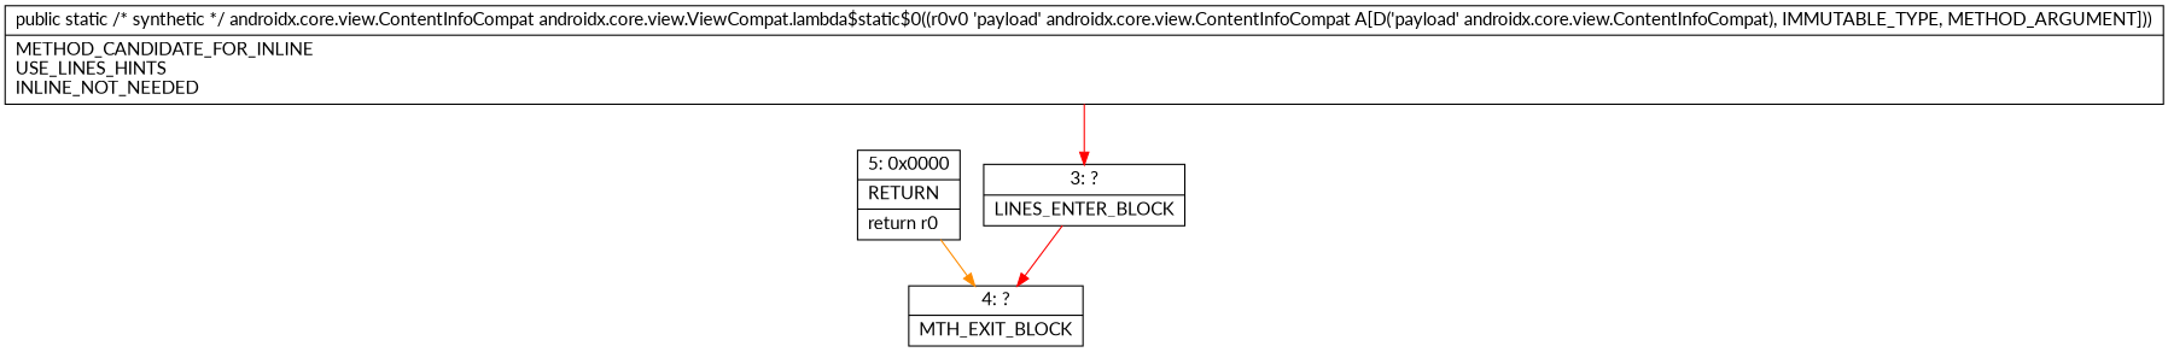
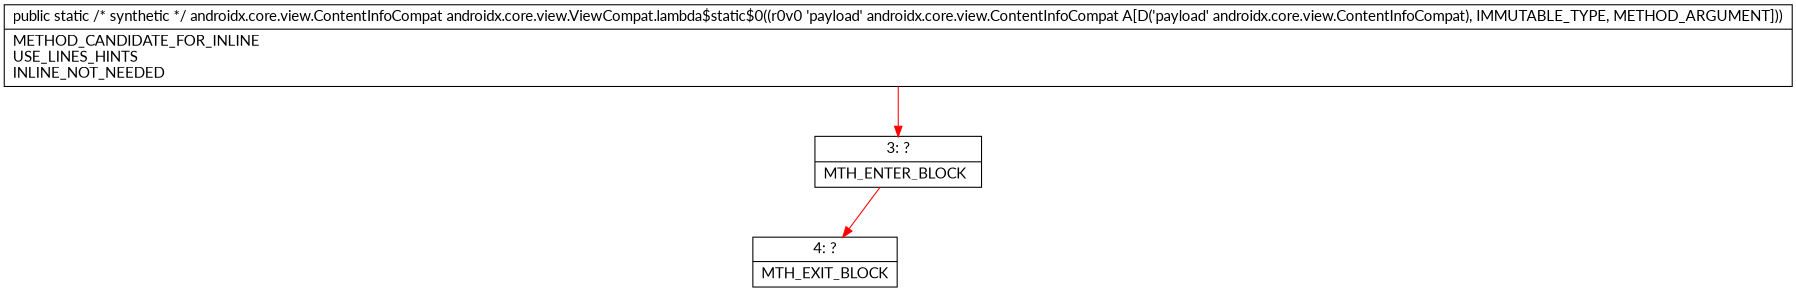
  digraph {
    fontname=Lato
    node [fontname=Lato shape=record]
    edge [color=red fontname=Lato]
-   n1 [label="{3\:\ ?|LINES_ENTER_BLOCK\l}"]
+   n1 [label="{3\:\ ?|MTH_ENTER_BLOCK\l}"]
    n2 [label="{4\:\ ?|MTH_EXIT_BLOCK\l}"]
-   n3 [label="{5\:\ 0x0000|RETURN\l|return r0\l}"]
    n4 [label="{public static \/* synthetic *\/ androidx.core.view.ContentInfoCompat androidx.core.view.ViewCompat.lambda$static$0((r0v0 'payload' androidx.core.view.ContentInfoCompat A[D('payload' androidx.core.view.ContentInfoCompat), IMMUTABLE_TYPE, METHOD_ARGUMENT]))  | METHOD_CANDIDATE_FOR_INLINE\lUSE_LINES_HINTS\lINLINE_NOT_NEEDED\l}"]
    n1 -> n2
-   n3 -> n2 [color=darkorange]
    n4 -> n1
  }
